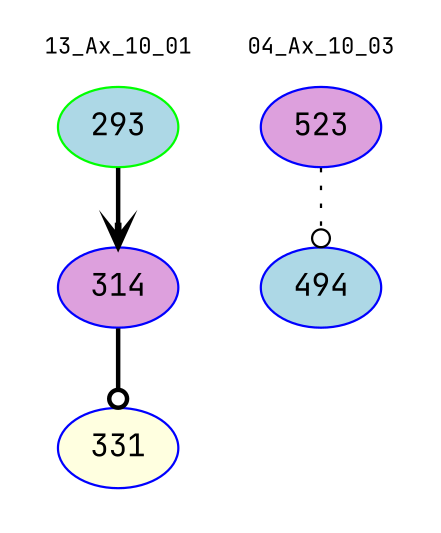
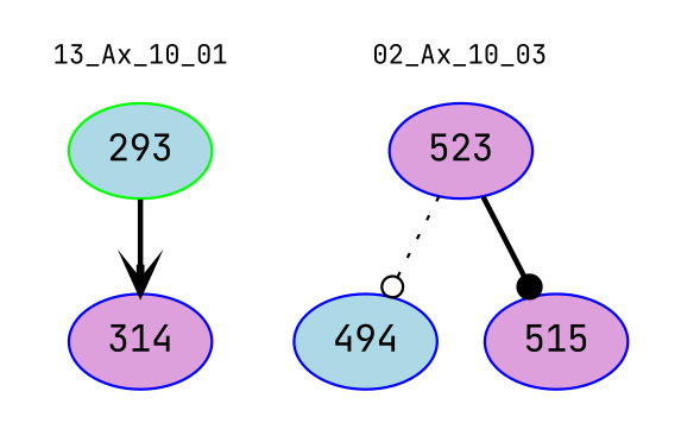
  digraph {
    fontname="JetBrains Mono"
    node [color=blue fillcolor=plum fontname="JetBrains Mono" style=filled]
    edge [arrowhead=odot color=black fontname="JetBrains Mono" style=bold]
    n1 [label=314]
    n2 [color=green fillcolor=lightblue label=293]
-   n3 [fillcolor=lightyellow label=331]
    n4 [label=523]
    n5 [fillcolor=lightblue label=494]
+   n6 [label=515]
    subgraph cluster_1 {
      color=white
      fontsize=10
      label="13_Ax_10_01"
      n1
      n2
-     n3
    }
    subgraph cluster_2 {
      color=white
      fontsize=10
-     label="04_Ax_10_03"
+     label="02_Ax_10_03"
      n4
      n5
+     n6
    }
-   n1 -> n3
    n2 -> n1 [arrowhead=vee]
    n4 -> n5 [style=dotted]
+   n4 -> n6 [arrowhead=dot]
  }
